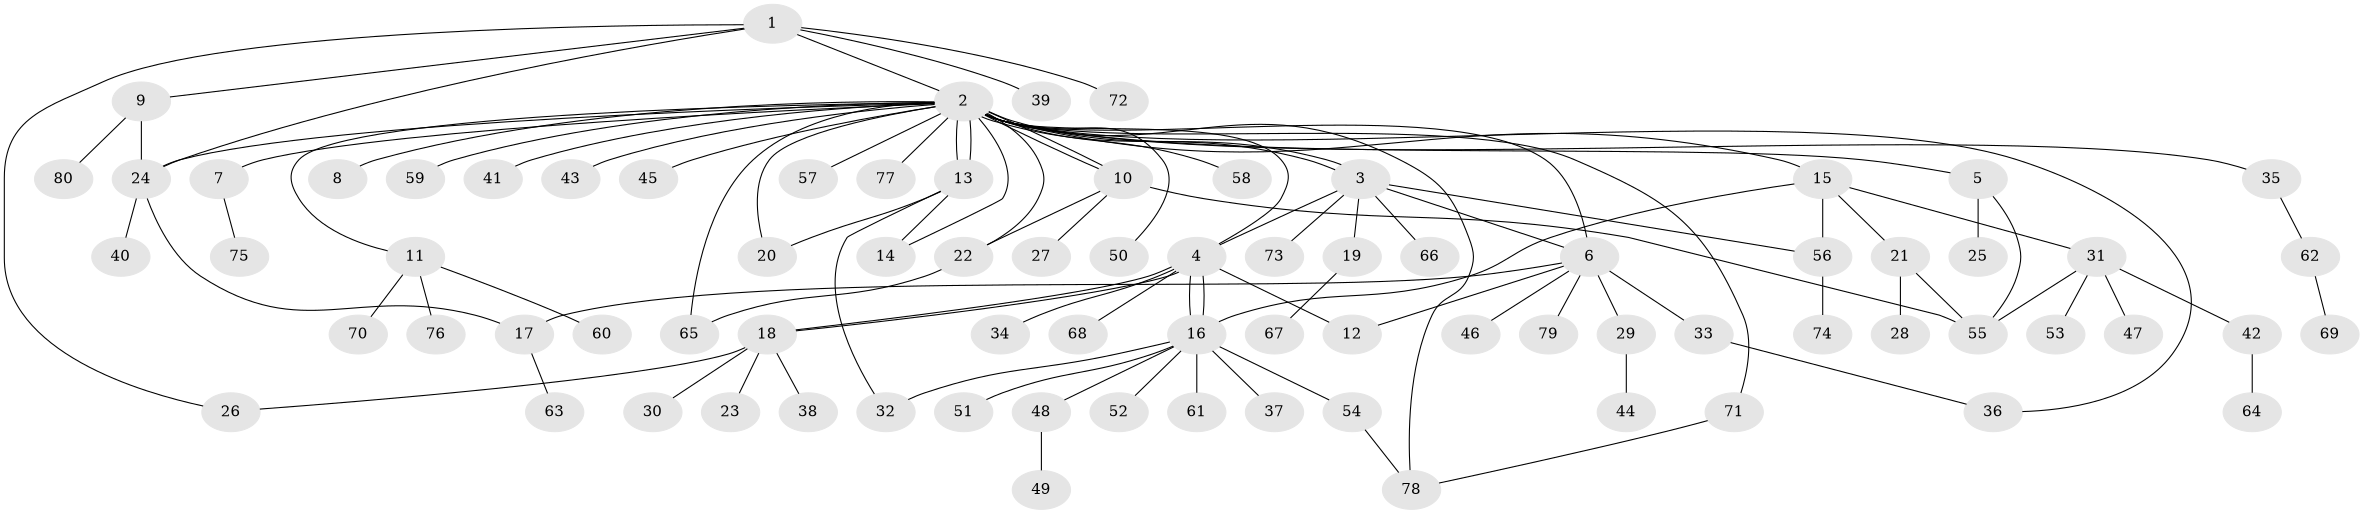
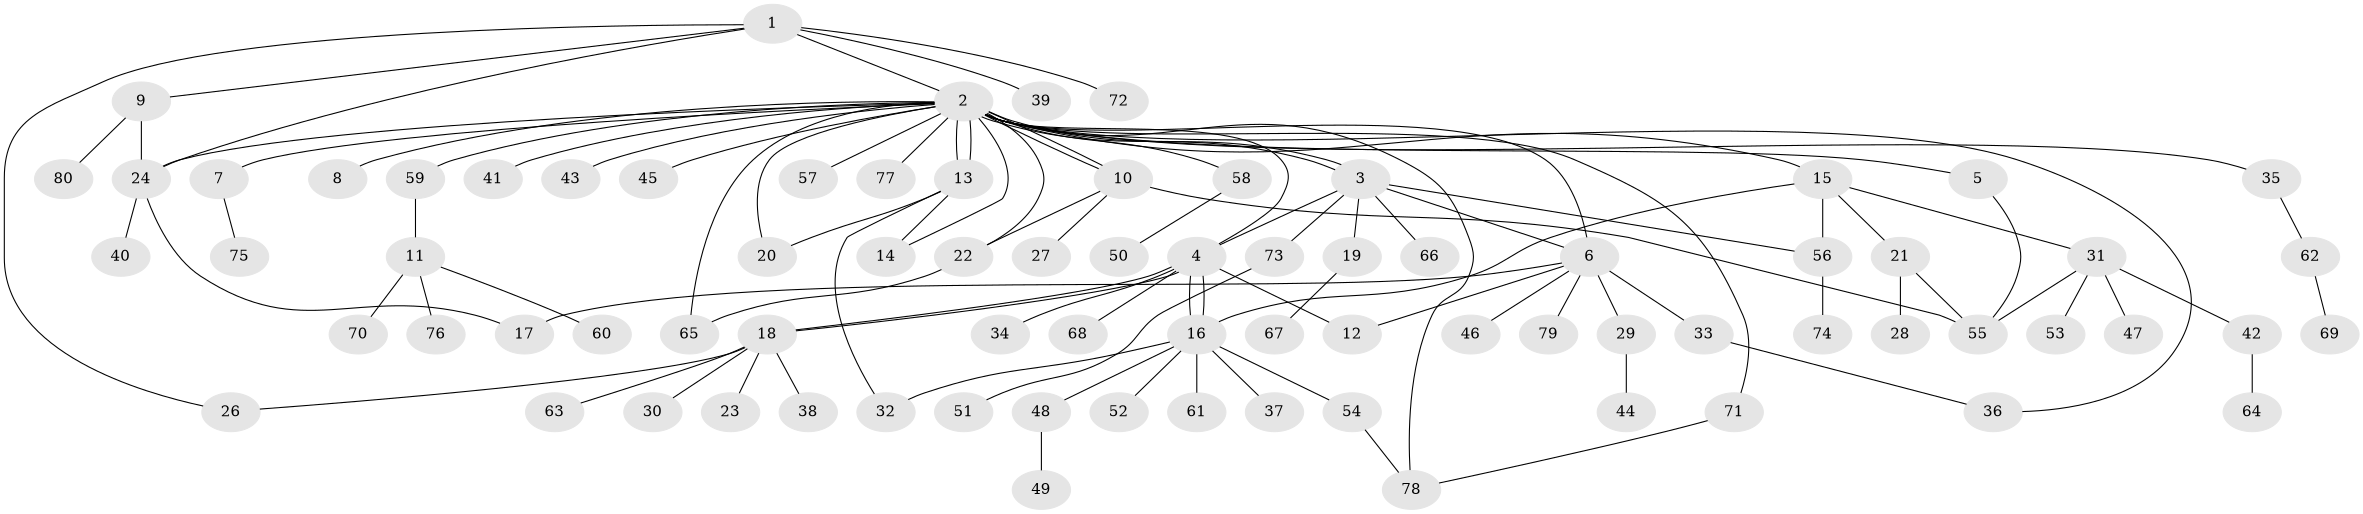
  graph {
    node [color=gray90 style=filled]
    1
    2
    9
    24
    39
    72
    26
    3
    4
    5
    6
    7
    8
    10
    11
    13
    14
    15
    20
    22
    35
    36
    41
    43
    45
    50
    57
    58
    59
    65
    71
    77
    78
    80
    17
    40
    73
    19
    56
    66
    12
    16
    18
    34
    68
-   25
    55
    33
    29
    46
    79
    75
    27
    60
    70
    76
    32
    21
    31
    62
    69
    67
    74
    37
    48
    51
    52
    54
    61
    23
    30
    38
    63
    44
    28
    42
    47
    53
    49
    64
    1 -- 2
    1 -- 9
    1 -- 24
    1 -- 39
    1 -- 72
    1 -- 26
    2 -- 24
    2 -- 3
    2 -- 3
    2 -- 4
    2 -- 5
    2 -- 6
    2 -- 7
    2 -- 8
    2 -- 10
    2 -- 10
-   2 -- 11
+   59 -- 11
    2 -- 13
    2 -- 13
    2 -- 14
    2 -- 15
    2 -- 20
    2 -- 22
    2 -- 35
    2 -- 36
    2 -- 41
    2 -- 43
    2 -- 45
-   2 -- 50
+   58 -- 50
    2 -- 57
    2 -- 58
    2 -- 59
    2 -- 65
    2 -- 71
    2 -- 77
    2 -- 78
    9 -- 24
    9 -- 80
    24 -- 17
    24 -- 40
    3 -- 4
    3 -- 6
    3 -- 73
    3 -- 19
    3 -- 56
    3 -- 66
    4 -- 12
    4 -- 16
    4 -- 16
    4 -- 18
    4 -- 18
    4 -- 34
    4 -- 68
-   5 -- 25
    5 -- 55
    6 -- 17
    6 -- 12
    6 -- 33
    6 -- 29
    6 -- 46
    6 -- 79
    7 -- 75
    10 -- 22
    10 -- 55
    10 -- 27
    11 -- 60
    11 -- 70
    11 -- 76
    13 -- 14
    13 -- 20
    13 -- 32
    15 -- 56
    15 -- 16
    15 -- 21
    15 -- 31
    22 -- 65
    35 -- 62
    71 -- 78
    19 -- 67
    56 -- 74
    16 -- 32
    16 -- 37
    16 -- 48
-   16 -- 51
+   73 -- 51
    16 -- 52
    16 -- 54
    16 -- 61
    18 -- 26
    18 -- 23
    18 -- 30
    18 -- 38
-   17 -- 63
+   18 -- 63
    33 -- 36
    29 -- 44
    21 -- 55
    21 -- 28
    31 -- 55
    31 -- 42
    31 -- 47
    31 -- 53
    62 -- 69
    48 -- 49
    54 -- 78
    42 -- 64
  }
